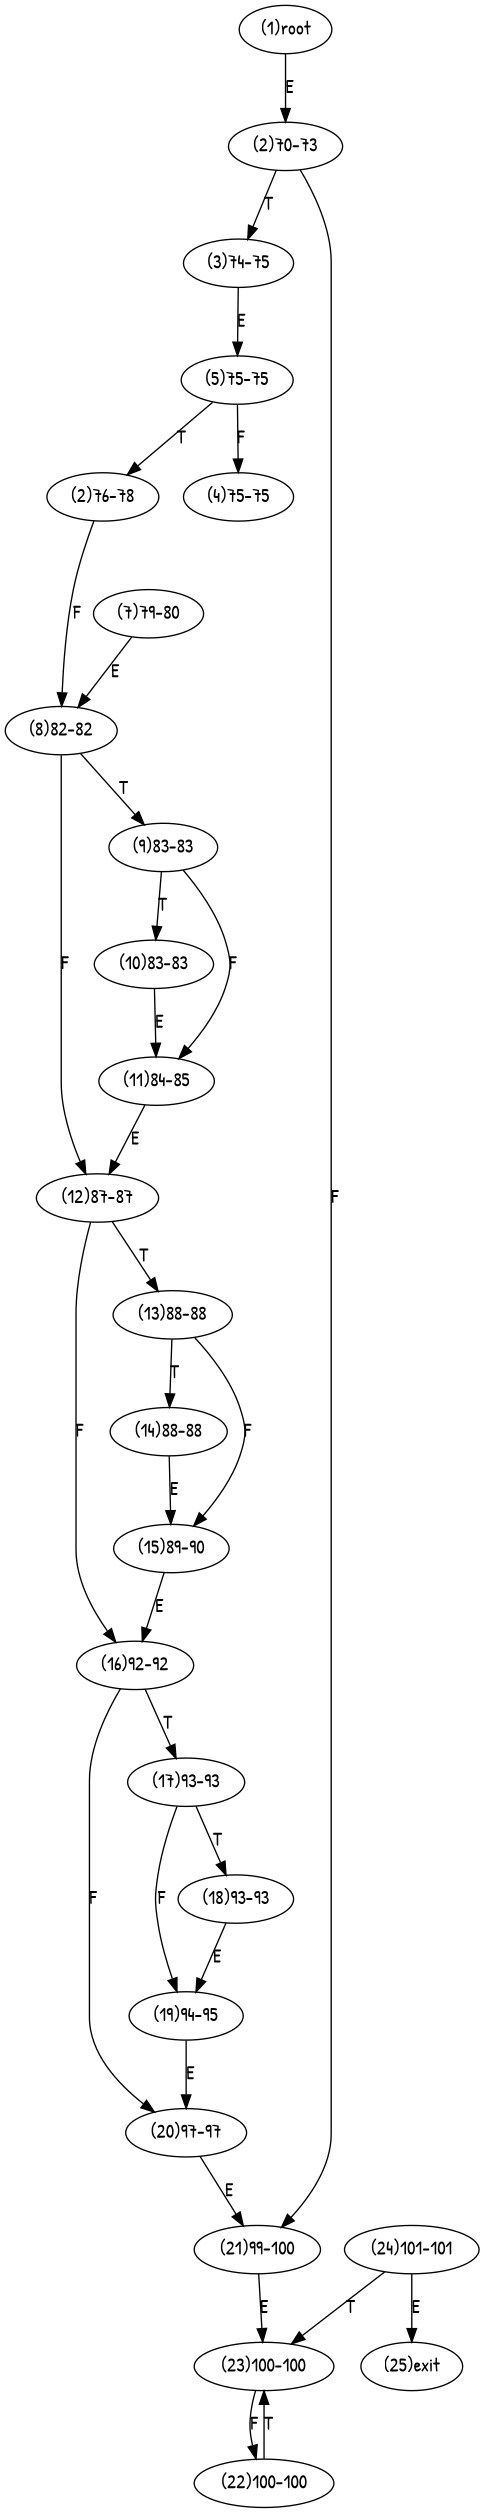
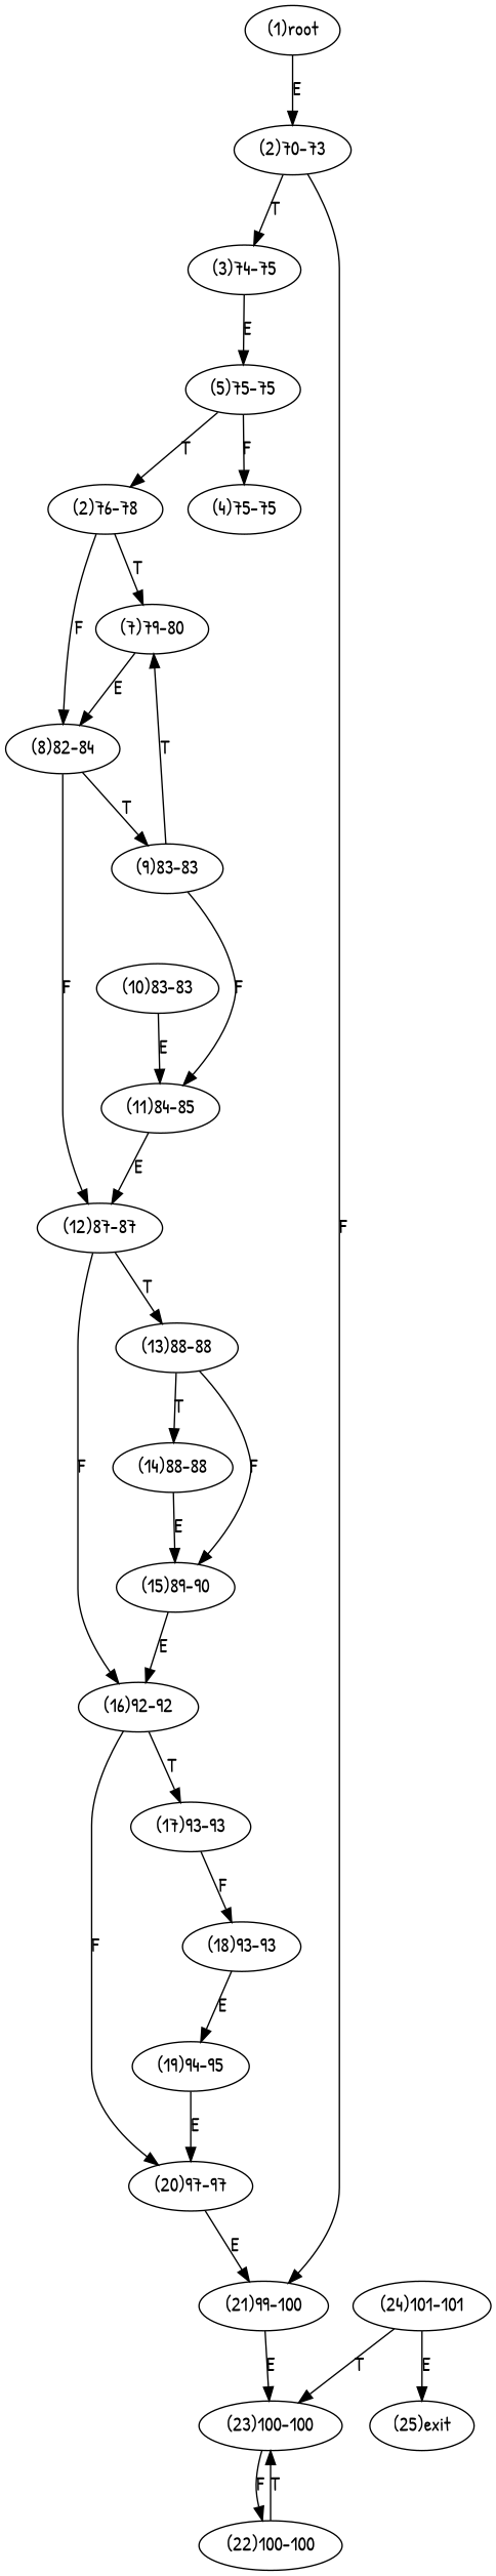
  digraph {
    fontname="Patrick Hand"
    node [fontname="Patrick Hand"]
    edge [fontname="Patrick Hand"]
    n1 [label="(1)root"]
    n2 [label="(2)70-73"]
    n3 [label="(3)74-75"]
    n4 [label="(21)99-100"]
    n5 [label="(5)75-75"]
    n6 [label="(23)100-100"]
    n7 [label="(4)75-75"]
    n8 [label="(2)76-78"]
    n9 [label="(7)79-80"]
-   n10 [label="(8)82-82"]
+   n10 [label="(8)82-84"]
    n11 [label="(9)83-83"]
    n12 [label="(12)87-87"]
    n13 [label="(10)83-83"]
    n14 [label="(11)84-85"]
    n15 [label="(13)88-88"]
    n16 [label="(16)92-92"]
    n17 [label="(14)88-88"]
    n18 [label="(15)89-90"]
    n19 [label="(17)93-93"]
    n20 [label="(20)97-97"]
    n21 [label="(19)94-95"]
    n22 [label="(18)93-93"]
    n23 [label="(22)100-100"]
    n24 [label="(24)101-101"]
    n25 [label="(25)exit"]
    n1 -> n2 [label=E]
    n2 -> n3 [label=T]
    n2 -> n4 [label=F]
    n3 -> n5 [label=E]
    n4 -> n6 [label=E]
    n5 -> n7 [label=F]
    n5 -> n8 [label=T]
    n6 -> n23 [label=F]
+   n8 -> n9 [label=T]
    n8 -> n10 [label=F]
    n9 -> n10 [label=E]
    n10 -> n11 [label=T]
    n10 -> n12 [label=F]
-   n11 -> n13 [label=T]
+   n11 -> n9 [label=T]
    n11 -> n14 [label=F]
    n12 -> n15 [label=T]
    n12 -> n16 [label=F]
    n13 -> n14 [label=E]
    n14 -> n12 [label=E]
    n15 -> n17 [label=T]
    n15 -> n18 [label=F]
    n16 -> n19 [label=T]
    n16 -> n20 [label=F]
    n17 -> n18 [label=E]
    n18 -> n16 [label=E]
-   n19 -> n21 [label=F]
-   n19 -> n22 [label=T]
+   n19 -> n22 [label=F]
    n20 -> n4 [label=E]
    n21 -> n20 [label=E]
    n22 -> n21 [label=E]
    n23 -> n6 [label=T]
    n24 -> n6 [label=T]
    n24 -> n25 [label=E]
  }
